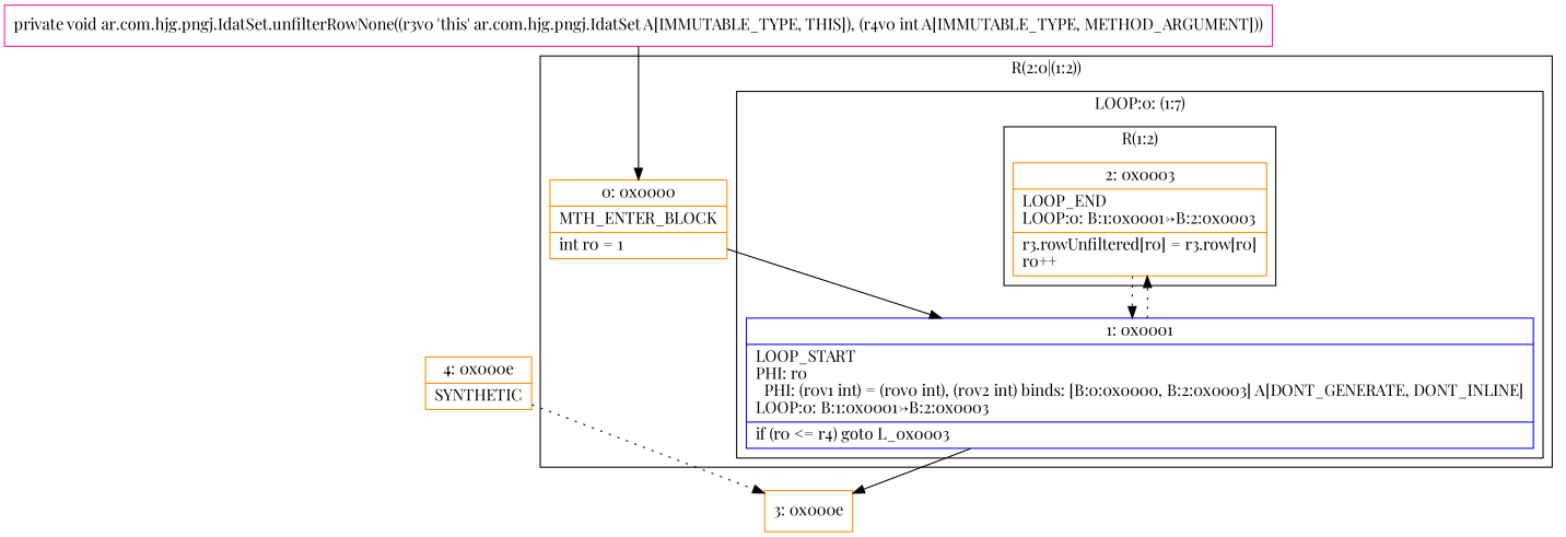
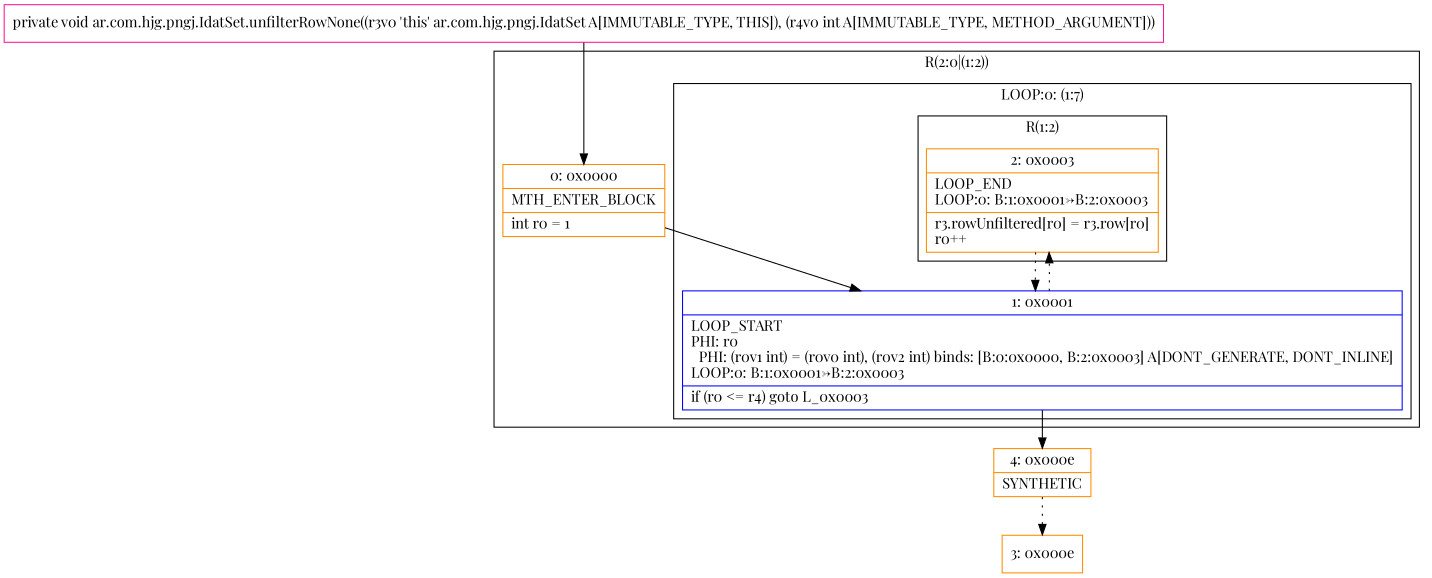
  digraph {
    fontname="Playfair Display"
    node [color=darkorange fontname="Playfair Display" shape=record]
    edge [fontname="Playfair Display" style=dotted]
    n1 [label="{2\:\ 0x0003|LOOP_END\lLOOP:0: B:1:0x0001\-\>B:2:0x0003\l|r3.rowUnfiltered[r0] = r3.row[r0]\lr0++\l}"]
    n2 [color=blue label="{1\:\ 0x0001|LOOP_START\lPHI: r0 \l  PHI: (r0v1 int) = (r0v0 int), (r0v2 int) binds: [B:0:0x0000, B:2:0x0003] A[DONT_GENERATE, DONT_INLINE]\lLOOP:0: B:1:0x0001\-\>B:2:0x0003\l|if (r0 \<= r4) goto L_0x0003\l}"]
    n3 [label="{0\:\ 0x0000|MTH_ENTER_BLOCK\l|int r0 = 1\l}"]
    n4 [label="{4\:\ 0x000e|SYNTHETIC\l}"]
    n5 [label="{3\:\ 0x000e}"]
    n6 [color=deeppink label="{private void ar.com.hjg.pngj.IdatSet.unfilterRowNone((r3v0 'this' ar.com.hjg.pngj.IdatSet A[IMMUTABLE_TYPE, THIS]), (r4v0 int A[IMMUTABLE_TYPE, METHOD_ARGUMENT])) }"]
    subgraph cluster_1 {
      label="R(2:0|(1:2))"
      n3
      subgraph cluster_2 {
        label="LOOP:0: (1:7)"
        n2
        subgraph cluster_3 {
          label="R(1:2)"
          n1
        }
      }
    }
    n1 -> n2
    n2 -> n1
-   n2 -> n5 [style=solid]
+   n2 -> n4 [style=solid]
    n3 -> n2 [style=solid]
    n4 -> n5
    n6 -> n3 [style=solid]
  }
